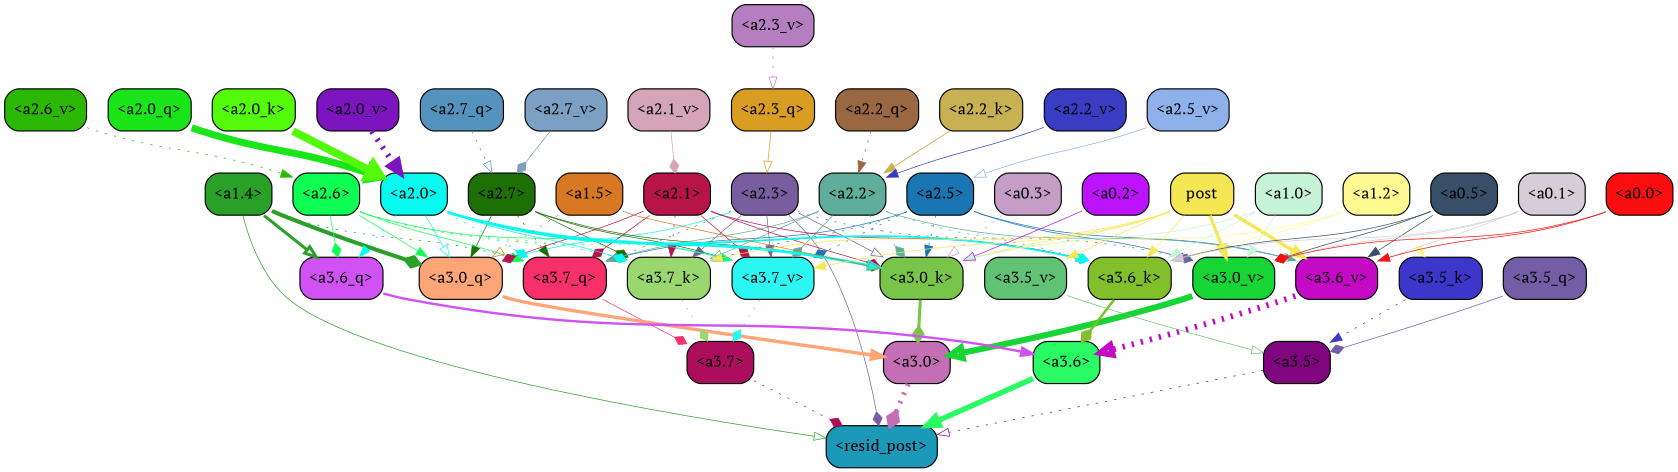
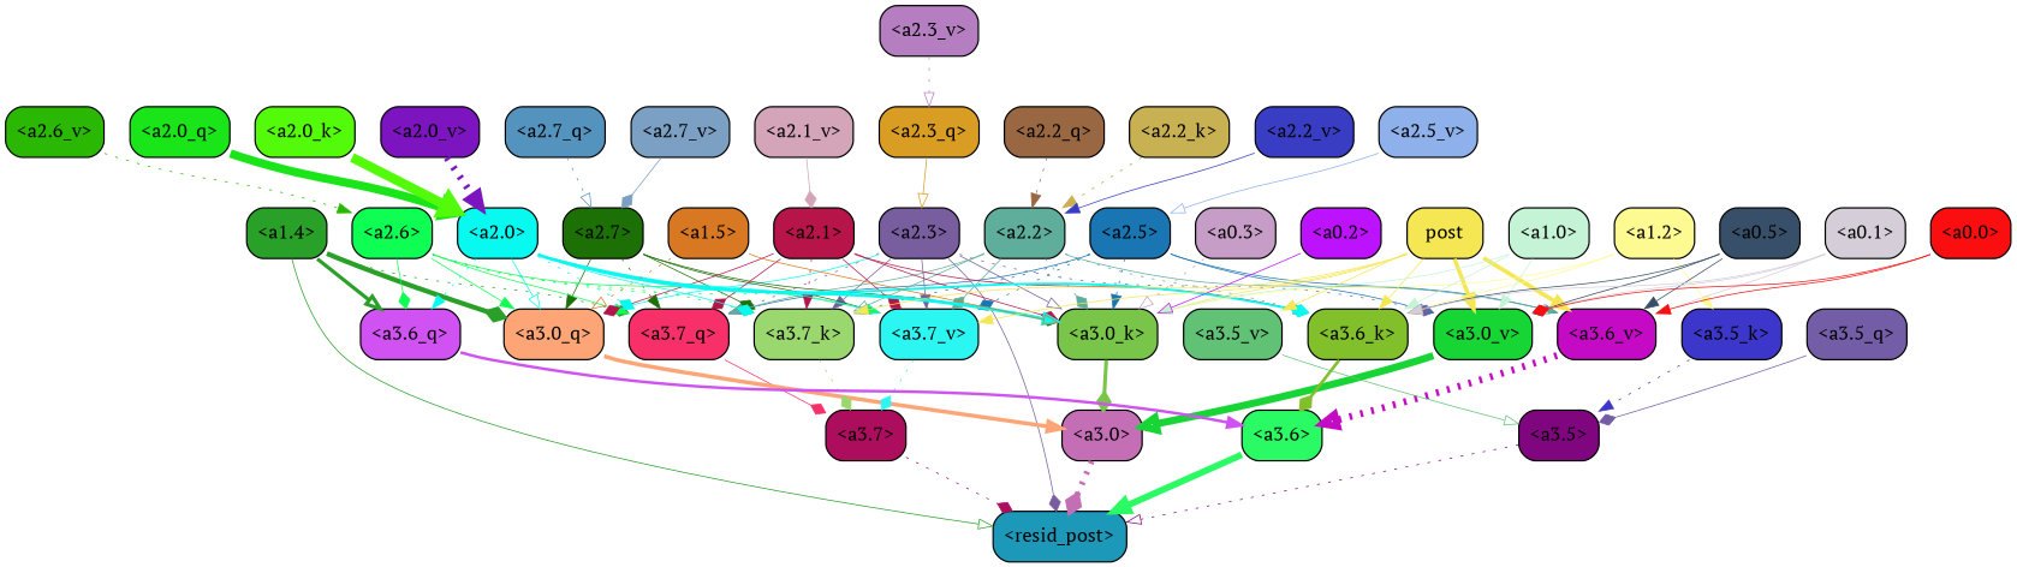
  strict digraph {
    fontname="PT Serif"
    splines=true
    node [color=black fontname="PT Serif" shape=box style="filled, rounded"]
    edge [arrowhead=diamond color="#07f9ef" fontname="PT Serif" penwidth=0.6 style=bold]
    "<a3.7>" [fillcolor="#ac0d5d"]
    "<resid_post>" [fillcolor="#1c98b9"]
    "<a3.6>" [fillcolor="#2afa63"]
    "<a3.5>" [fillcolor="#80067f"]
    "<a3.0>" [fillcolor="#c46eb6"]
    "<a2.3>" [fillcolor="#795e9f"]
    "<a3.7_q>" [fillcolor="#f7306a"]
    "<a3.0_q>" [fillcolor="#fea577"]
    "<a3.7_k>" [fillcolor="#9ad76e"]
    "<a3.0_k>" [fillcolor="#78c54a"]
    "<a3.7_v>" [fillcolor="#2cf6f2"]
    "<a3.0_v>" [fillcolor="#17d534"]
    "<a1.4>" [fillcolor="#29a028"]
    "<a3.6_q>" [fillcolor="#d152f3"]
    "<a3.5_q>" [fillcolor="#735da7"]
    "<a3.6_k>" [fillcolor="#81bf2b"]
    "<a3.5_k>" [fillcolor="#3c37ca"]
    "<a3.6_v>" [fillcolor="#c40ac4"]
    "<a3.5_v>" [fillcolor="#61c275"]
    "<a2.7>" [fillcolor="#1c7005"]
    "<a2.6>" [fillcolor="#0ffe53"]
    "<a2.5>" [fillcolor="#1976b3"]
    "<a2.2>" [fillcolor="#5eae9b"]
    "<a2.1>" [fillcolor="#b71549"]
    "<a2.0>" [fillcolor="#07f9ef"]
    "<a1.5>" [fillcolor="#d87822"]
    n27 [fillcolor="#f5e753" label=post]
    "<a1.2>" [fillcolor="#fefa92"]
    "<a1.0>" [fillcolor="#c5f3d5"]
    "<a0.5>" [fillcolor="#384f69"]
    "<a0.1>" [fillcolor="#d5ced9"]
    "<a0.3>" [fillcolor="#c69dc6"]
    "<a0.2>" [fillcolor="#bd12fd"]
    "<a0.0>" [fillcolor="#fa0e10"]
    "<a2.7_q>" [fillcolor="#5593bf"]
    "<a2.3_q>" [fillcolor="#d89d22"]
    "<a2.2_q>" [fillcolor="#996742"]
    "<a2.0_q>" [fillcolor="#19e519"]
    "<a2.2_k>" [fillcolor="#c8b153"]
    "<a2.0_k>" [fillcolor="#53fb0a"]
    "<a2.7_v>" [fillcolor="#7ba0c3"]
    "<a2.6_v>" [fillcolor="#2bb804"]
    "<a2.5_v>" [fillcolor="#8eb1eb"]
    "<a2.3_v>" [fillcolor="#b57ec0"]
    "<a2.2_v>" [fillcolor="#383dc4"]
    "<a2.1_v>" [fillcolor="#d4a4b8"]
    "<a2.0_v>" [fillcolor="#7c14c0"]
    "<a3.7>" -> "<resid_post>" [color="#ac0d5d" style=dotted]
    "<a3.6>" -> "<resid_post>" [arrowhead=normal color="#2afa63" penwidth=4.6696330308914185 style=solid]
    "<a3.5>" -> "<resid_post>" [arrowhead=onormal color="#80067f" style=dotted]
    "<a3.0>" -> "<resid_post>" [color="#c46eb6" penwidth=4.282557368278503 style=dotted]
    "<a2.3>" -> "<resid_post>" [color="#795e9f" style=solid]
    "<a2.3>" -> "<a3.7_q>" [arrowhead=onormal color="#795e9f" style=dotted]
    "<a2.3>" -> "<a3.0_q>" [arrowhead=normal style=solid]
    "<a2.3>" -> "<a3.7_k>" [arrowhead=normal color="#795e9f" style=solid]
    "<a2.3>" -> "<a3.0_k>" [arrowhead=onormal color="#795e9f"]
    "<a2.3>" -> "<a3.7_v>" [arrowhead=normal color="#795e9f"]
    "<a2.3>" -> "<a3.0_v>" [color="#795e9f" style=dotted]
    "<a3.7_q>" -> "<a3.7>" [color="#f7306a"]
    "<a3.0_q>" -> "<a3.0>" [arrowhead=normal color="#fea577" penwidth=2.8638100624084473 style=solid]
    "<a3.7_k>" -> "<a3.7>" [color="#9ad76e" style=dotted]
    "<a3.0_k>" -> "<a3.0>" [color="#78c54a" penwidth=2.6274144649505615]
    "<a3.7_v>" -> "<a3.7>" [color="#2cf6f2" style=dotted]
    "<a3.0_v>" -> "<a3.0>" [arrowhead=onormal color="#17d534" penwidth=5.188832879066467 style=solid]
    "<a1.4>" -> "<resid_post>" [arrowhead=onormal color="#29a028"]
-   "<a1.4>" -> "<a3.7_q>" [arrowhead=onormal color="#29a028" style=dotted]
+   "<a1.4>" -> "<a3.7_q>" [color="#29a028" style=dotted]
    "<a1.4>" -> "<a3.0_q>" [color="#29a028" penwidth=3.4971605762839317]
    "<a1.4>" -> "<a3.6_q>" [arrowhead=onormal color="#29a028" penwidth=2.6073555648326874 style=solid]
    "<a3.6_q>" -> "<a3.6>" [arrowhead=normal color="#d152f3" penwidth=2.03758105635643 style=solid]
    "<a3.5_q>" -> "<a3.5>" [color="#735da7"]
    "<a3.6_k>" -> "<a3.6>" [color="#81bf2b" penwidth=2.174198240041733]
    "<a3.5_k>" -> "<a3.5>" [arrowhead=normal color="#3c37ca" style=dotted]
    "<a3.6_v>" -> "<a3.6>" [arrowhead=onormal color="#c40ac4" penwidth=5.002329230308533 style=dotted]
    "<a3.5_v>" -> "<a3.5>" [arrowhead=onormal color="#61c275"]
    "<a2.7>" -> "<a3.7_q>" [arrowhead=normal color="#1c7005" style=dotted]
    "<a2.7>" -> "<a3.0_q>" [arrowhead=normal color="#1c7005"]
    "<a2.7>" -> "<a3.7_k>" [color="#1c7005"]
    "<a2.7>" -> "<a3.0_k>" [color="#1c7005" style=solid]
    "<a2.7>" -> "<a3.7_v>" [arrowhead=onormal color="#1c7005"]
    "<a2.6>" -> "<a3.7_q>" [arrowhead=normal color="#0ffe53"]
    "<a2.6>" -> "<a3.0_q>" [arrowhead=normal color="#0ffe53" style=solid]
    "<a2.6>" -> "<a3.7_k>" [color="#0ffe53" style=dotted]
    "<a2.6>" -> "<a3.0_k>" [arrowhead=normal color="#0ffe53" style=dotted]
    "<a2.6>" -> "<a3.7_v>" [arrowhead=normal color="#0ffe53" style=solid]
    "<a2.6>" -> "<a3.6_q>" [color="#0ffe53"]
    "<a2.5>" -> "<a3.7_q>" [arrowhead=onormal color="#1976b3" style=solid]
    "<a2.5>" -> "<a3.7_k>" [arrowhead=normal color="#1976b3" style=dotted]
    "<a2.5>" -> "<a3.0_k>" [arrowhead=normal color="#1976b3" style=dotted]
    "<a2.5>" -> "<a3.7_v>" [color="#1976b3" style=dotted]
    "<a2.5>" -> "<a3.0_v>" [arrowhead=onormal color="#1976b3" style=solid]
    "<a2.5>" -> "<a3.6_v>" [arrowhead=normal color="#1976b3"]
    "<a2.2>" -> "<a3.7_q>" [arrowhead=normal color="#5eae9b"]
    "<a2.2>" -> "<a3.7_k>" [arrowhead=onormal color="#5eae9b"]
    "<a2.2>" -> "<a3.0_k>" [color="#5eae9b" style=dotted]
    "<a2.2>" -> "<a3.7_v>" [color="#5eae9b" style=solid]
    "<a2.2>" -> "<a3.6_k>" [arrowhead=normal color="#5eae9b" style=dotted]
    "<a2.2>" -> "<a3.6_v>" [arrowhead=normal color="#5eae9b"]
    "<a2.1>" -> "<a3.7_q>" [color="#b71549" style=solid]
    "<a2.1>" -> "<a3.0_q>" [color="#b71549" style=solid]
    "<a2.1>" -> "<a3.7_k>" [arrowhead=normal color="#b71549" style=dotted]
    "<a2.1>" -> "<a3.0_k>" [color="#b71549"]
    "<a2.1>" -> "<a3.7_v>" [color="#b71549" style=solid]
    "<a2.1>" -> "<a3.6_k>" [color="#b71549"]
    "<a2.0>" -> "<a3.7_q>" [style=dotted]
    "<a2.0>" -> "<a3.0_q>" [arrowhead=onormal style=solid]
    "<a2.0>" -> "<a3.7_k>" [style=solid]
    "<a2.0>" -> "<a3.0_k>" [arrowhead=normal penwidth=2.270527422428131]
    "<a2.0>" -> "<a3.7_v>" [arrowhead=onormal style=solid]
    "<a2.0>" -> "<a3.6_q>" [arrowhead=normal style=dotted]
    "<a2.0>" -> "<a3.6_k>" [penwidth=1.5568191409111023]
    "<a1.5>" -> "<a3.0_q>" [arrowhead=onormal color="#d87822" style=dotted]
    "<a1.5>" -> "<a3.0_k>" [arrowhead=onormal color="#d87822"]
    n27 -> "<a3.7_k>" [color="#f5e753" arrowhead="" style=""]
    n27 -> "<a3.0_k>" [color="#f5e753" arrowhead="" style=""]
    n27 -> "<a3.7_v>" [color="#f5e753" arrowhead="" style=""]
    n27 -> "<a3.0_v>" [color="#f5e753" penwidth=2.8686431646347046 arrowhead="" style=""]
    n27 -> "<a3.6_k>" [color="#f5e753" arrowhead="" style=""]
    n27 -> "<a3.6_v>" [color="#f5e753" penwidth=2.9588699340820312 arrowhead="" style=""]
    n27 -> "<a3.5_v>" [color="#f5e753" arrowhead="" style=""]
    "<a1.2>" -> "<a3.0_k>" [color="#fefa92" arrowhead="" style=""]
    "<a1.2>" -> "<a3.6_k>" [color="#fefa92" arrowhead="" style=""]
    "<a1.2>" -> "<a3.5_k>" [color="#fefa92" arrowhead="" style=""]
    "<a1.0>" -> "<a3.0_k>" [color="#c5f3d5" arrowhead="" style=""]
    "<a1.0>" -> "<a3.0_v>" [color="#c5f3d5" arrowhead="" style=""]
    "<a1.0>" -> "<a3.6_k>" [color="#c5f3d5" arrowhead="" style=""]
    "<a0.5>" -> "<a3.0_v>" [color="#384f69" penwidth=0.6421224474906921]
    "<a0.5>" -> "<a3.6_k>" [arrowhead=onormal color="#384f69"]
    "<a0.5>" -> "<a3.6_v>" [arrowhead=normal color="#384f69" style=solid]
    "<a0.1>" -> "<a3.0_v>" [color="#d5ced9" arrowhead="" style=""]
    "<a0.1>" -> "<a3.6_k>" [color="#d5ced9" arrowhead="" style=""]
    "<a0.1>" -> "<a3.6_v>" [color="#d5ced9" arrowhead="" style=""]
    "<a0.3>" -> "<a3.0_k>" [arrowhead=onormal color="#c69dc6" style=dotted]
    "<a0.2>" -> "<a3.0_k>" [arrowhead=onormal color="#bd12fd"]
    "<a0.0>" -> "<a3.0_v>" [color="#fa0e10"]
    "<a0.0>" -> "<a3.6_v>" [arrowhead=normal color="#fa0e10" style=solid]
    "<a2.7_q>" -> "<a2.7>" [arrowhead=onormal color="#5593bf" style=dotted]
    "<a2.3_q>" -> "<a2.3>" [arrowhead=onormal color="#d89d22" style=solid]
    "<a2.2_q>" -> "<a2.2>" [arrowhead=normal color="#996742" penwidth=0.6340763568878174 style=dotted]
    "<a2.0_q>" -> "<a2.0>" [arrowhead=normal color="#19e519" penwidth=6.0160088539123535]
-   "<a2.2_k>" -> "<a2.2>" [arrowhead=normal color="#c8b153" penwidth=0.7764816284179688]
+   "<a2.2_k>" -> "<a2.2>" [arrowhead=normal color="#c8b153" penwidth=0.7764816284179688 style=dotted]
    "<a2.0_k>" -> "<a2.0>" [arrowhead=onormal color="#53fb0a" penwidth=6.773025274276733]
    "<a2.7_v>" -> "<a2.7>" [color="#7ba0c3"]
    "<a2.6_v>" -> "<a2.6>" [arrowhead=normal color="#2bb804" style=dotted]
    "<a2.5_v>" -> "<a2.5>" [arrowhead=onormal color="#8eb1eb" style=solid]
    "<a2.3_v>" -> "<a2.3_q>" [arrowhead=onormal color="#b57ec0" style=dotted]
    "<a2.2_v>" -> "<a2.2>" [arrowhead=normal color="#383dc4" style=solid]
    "<a2.1_v>" -> "<a2.1>" [color="#d4a4b8"]
    "<a2.0_v>" -> "<a2.0>" [arrowhead=normal color="#7c14c0" penwidth=4.906715989112854 style=dotted]
  }
